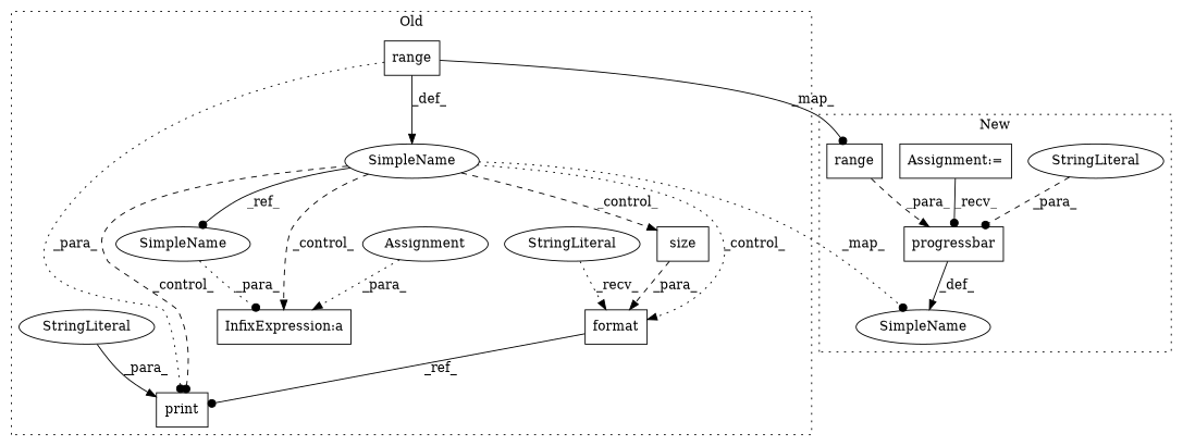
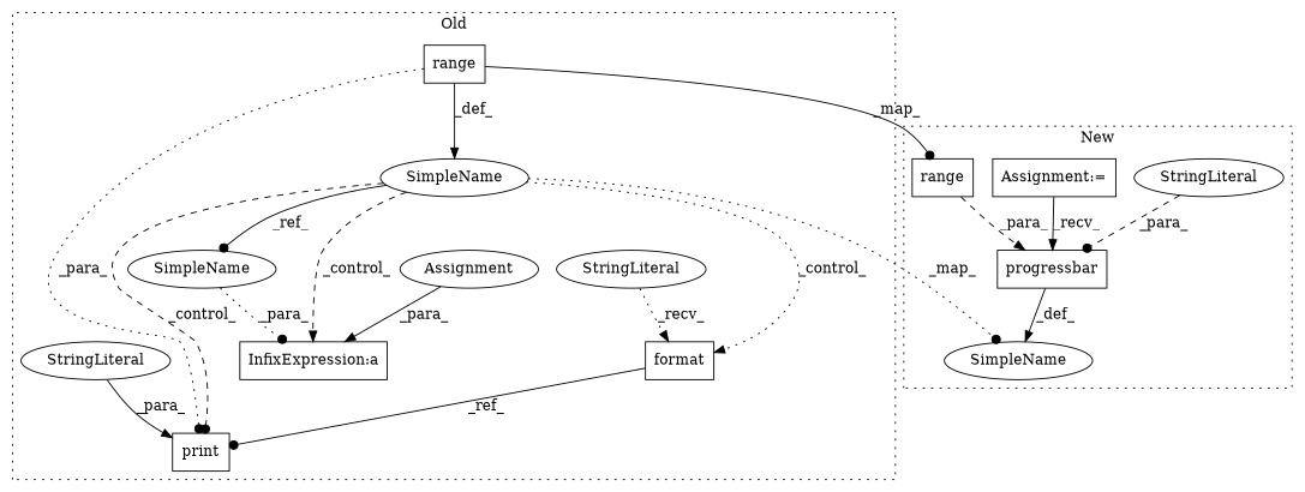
  digraph {
    node [a=32 l=1 shape=box]
    edge [arrowhead=normal style=solid]
    n1 [l="7,1" label=format s="3332,3361"]
    n2 [a=45 l=7 label=StringLiteral s=3324 shape=ellipse]
    n3 [a=27 l=3 label="InfixExpression:a" s=3340]
    n4 [l="6,1" label=print s="3318,3367"]
    n5 [a=34 label=Assignment s=3343 shape=ellipse]
    n6 [l="6,1" label=range s="1616,1638"]
-   n7 [l=6 label=size s=3355]
    n8 [a=42 label=SimpleName s=1612 shape=ellipse]
    n9 [a=45 l=4 label=StringLiteral s=3363 shape=ellipse]
    n10 [a=42 label=SimpleName s=3339 shape=ellipse]
    n11 [l="12,1" label=progressbar s="1810,1865"]
    n12 [a=45 l=19 label=StringLiteral s=1846 shape=ellipse]
    n13 [a=7 l=11 label="Assignment:=" s=1379]
    n14 [l="6,1" label=range s="1822,1844"]
    n15 [a=42 label=SimpleName s=1794 shape=ellipse]
    subgraph cluster_1 {
      label=Old
      style=dotted
      n1
      n2
      n3
      n4
      n5
      n6
-     n7
      n8
      n9
      n10
    }
    subgraph cluster_2 {
      label=New
      style=dotted
      n11
      n12
      n13
      n14
      n15
    }
    n1 -> n4 [arrowhead=dot label=_ref_]
    n2 -> n1 [label=_recv_ style=dotted]
-   n5 -> n3 [label=_para_ style=dotted]
+   n5 -> n3 [label=_para_]
    n6 -> n4 [arrowhead=dot label=_para_ style=dotted]
    n6 -> n8 [label=_def_]
    n6 -> n14 [arrowhead=dot label=_map_]
-   n7 -> n1 [label=_para_ style=dashed]
    n8 -> n1 [label=_control_ style=dotted]
    n8 -> n3 [label=_control_ style=dashed]
    n8 -> n4 [arrowhead=dot label=_control_ style=dashed]
-   n8 -> n7 [label=_control_ style=dashed]
    n8 -> n10 [arrowhead=dot label=_ref_]
    n8 -> n15 [arrowhead=dot label=_map_ style=dotted]
    n9 -> n4 [label=_para_]
    n10 -> n3 [arrowhead=dot label=_para_ style=dotted]
    n11 -> n15 [label=_def_]
    n12 -> n11 [arrowhead=dot label=_para_ style=dashed]
-   n13 -> n11 [arrowhead=dot label=_recv_]
+   n13 -> n11 [label=_recv_]
    n14 -> n11 [label=_para_ style=dashed]
  }
